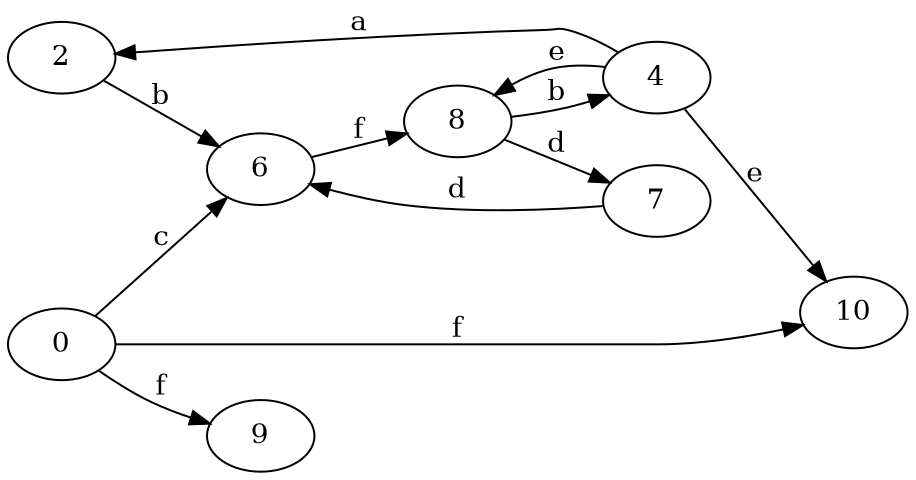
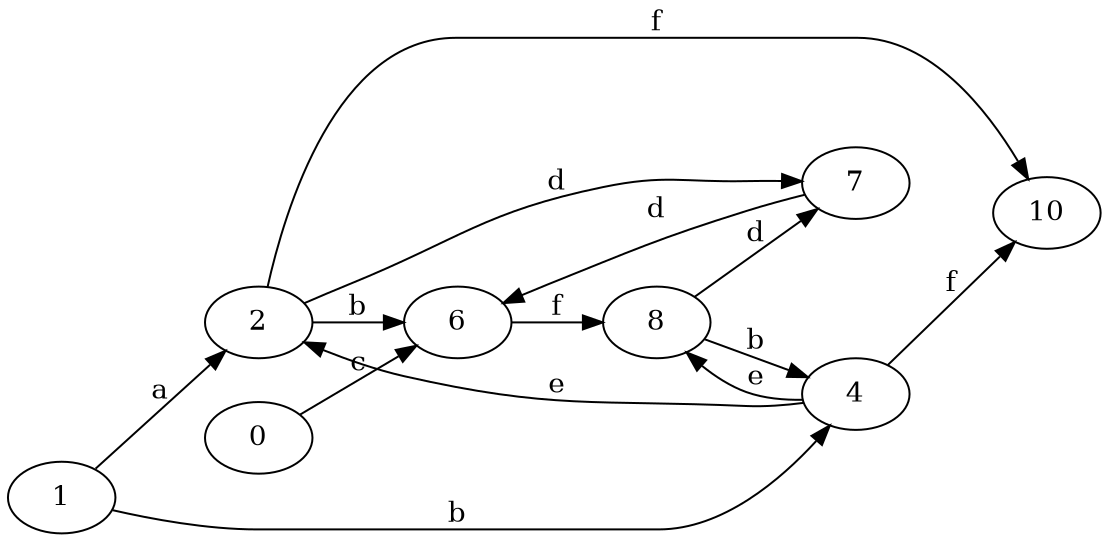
  strict digraph {
    rankdir=LR
+   1
    2
    4
    6
    7
    10
    8
    0
-   9
+   1 -> 2 [label=a]
+   1 -> 4 [label=b]
    2 -> 6 [label=b]
-   4 -> 2 [label=a]
-   4 -> 10 [label=e]
+   2 -> 7 [label=d]
+   4 -> 2 [label=e]
+   4 -> 10 [label=f]
    4 -> 8 [label=e]
    6 -> 8 [label=f]
    7 -> 6 [label=d]
    8 -> 4 [label=b]
    8 -> 7 [label=d]
    0 -> 6 [label=c]
-   0 -> 10 [label=f]
-   0 -> 9 [label=f]
+   2 -> 10 [label=f]
  }
